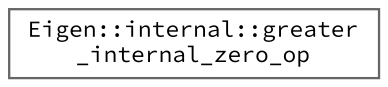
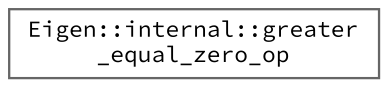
  digraph {
    rankdir=LR
    fontname="Source Code Pro"
-   n1 [color=grey40 fillcolor=white fontname="Source Code Pro" fontsize=10 height=0.2 label="Eigen::internal::greater\l_internal_zero_op" shape=box style=filled width=0.4]
+   n1 [color=grey40 fillcolor=white fontname="Source Code Pro" fontsize=10 height=0.2 label="Eigen::internal::greater\l_equal_zero_op" shape=box style=filled width=0.4]
  }
